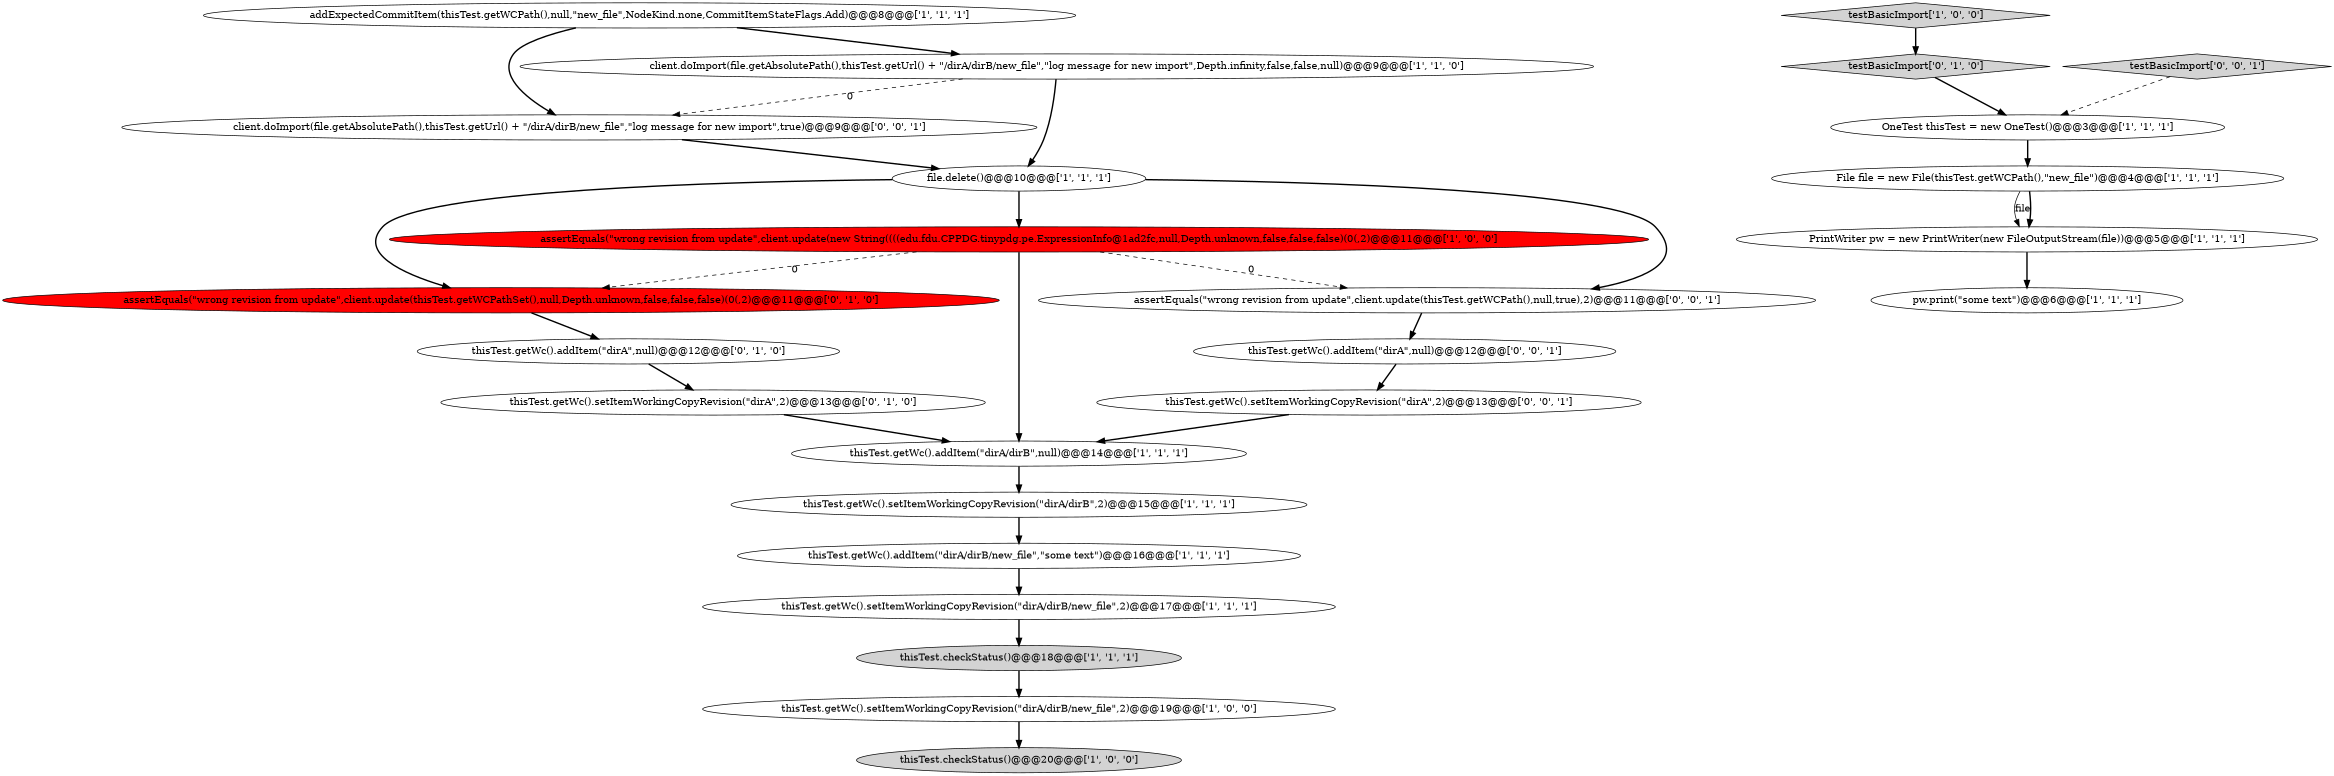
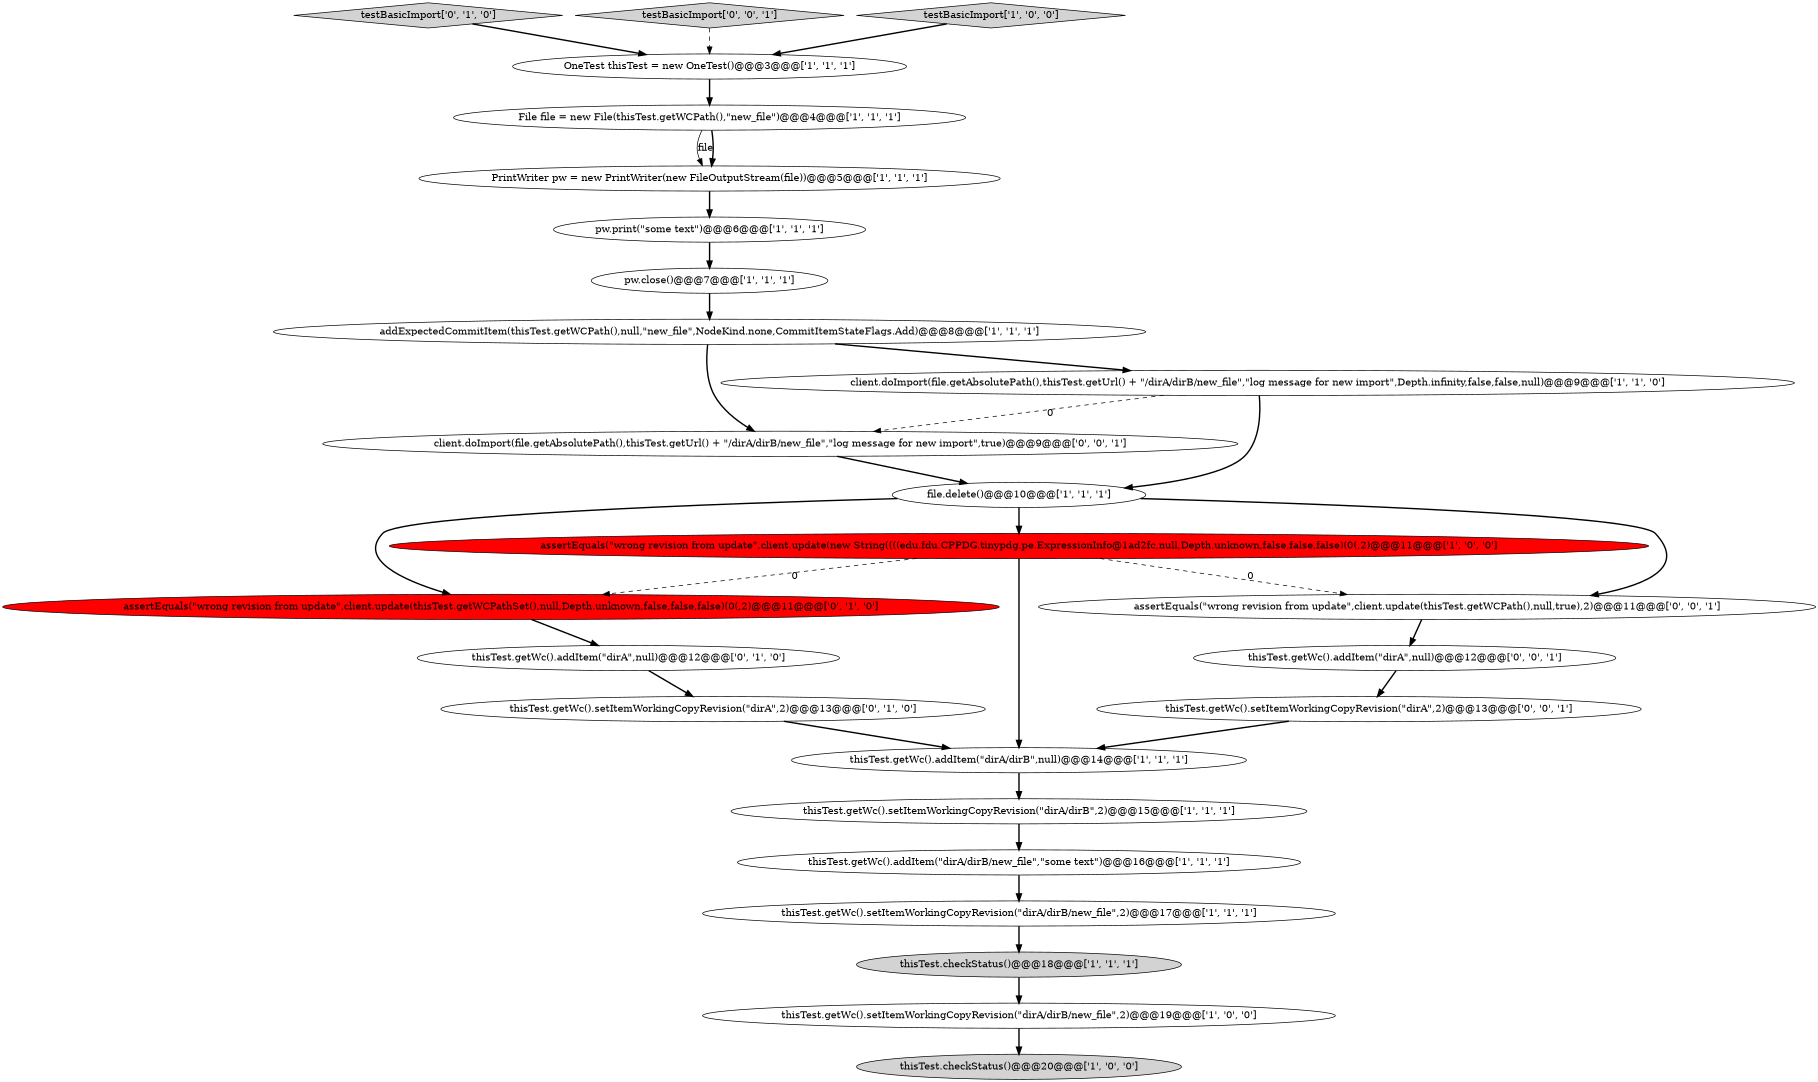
  digraph {
    node [fillcolor=white shape=ellipse style=filled]
    edge [style=bold]
    n1 [label="thisTest.getWc().setItemWorkingCopyRevision(\"dirA\",2)@@@13@@@['0', '0', '1']"]
    n2 [label="thisTest.getWc().addItem(\"dirA/dirB\",null)@@@14@@@['1', '1', '1']"]
    n3 [label="thisTest.getWc().setItemWorkingCopyRevision(\"dirA/dirB\",2)@@@15@@@['1', '1', '1']"]
    n4 [label="thisTest.getWc().addItem(\"dirA/dirB/new_file\",\"some text\")@@@16@@@['1', '1', '1']"]
    n5 [label="thisTest.getWc().setItemWorkingCopyRevision(\"dirA/dirB/new_file\",2)@@@17@@@['1', '1', '1']"]
    n6 [fillcolor=red label="assertEquals(\"wrong revision from update\",client.update(new String((((edu.fdu.CPPDG.tinypdg.pe.ExpressionInfo@1ad2fc,null,Depth.unknown,false,false,false)(0(,2)@@@11@@@['1', '0', '0']"]
    n7 [label="assertEquals(\"wrong revision from update\",client.update(thisTest.getWCPath(),null,true),2)@@@11@@@['0', '0', '1']"]
    n8 [fillcolor=red label="assertEquals(\"wrong revision from update\",client.update(thisTest.getWCPathSet(),null,Depth.unknown,false,false,false)(0(,2)@@@11@@@['0', '1', '0']"]
    n9 [label="thisTest.getWc().addItem(\"dirA\",null)@@@12@@@['0', '0', '1']"]
    n10 [label="thisTest.getWc().addItem(\"dirA\",null)@@@12@@@['0', '1', '0']"]
    n11 [label="thisTest.getWc().setItemWorkingCopyRevision(\"dirA\",2)@@@13@@@['0', '1', '0']"]
    n12 [label="OneTest thisTest = new OneTest()@@@3@@@['1', '1', '1']"]
    n13 [label="File file = new File(thisTest.getWCPath(),\"new_file\")@@@4@@@['1', '1', '1']"]
    n14 [label="PrintWriter pw = new PrintWriter(new FileOutputStream(file))@@@5@@@['1', '1', '1']"]
    n15 [fillcolor=lightgray label="thisTest.checkStatus()@@@18@@@['1', '1', '1']"]
    n16 [label="thisTest.getWc().setItemWorkingCopyRevision(\"dirA/dirB/new_file\",2)@@@19@@@['1', '0', '0']"]
    n17 [fillcolor=lightgray label="thisTest.checkStatus()@@@20@@@['1', '0', '0']"]
    n18 [label="file.delete()@@@10@@@['1', '1', '1']"]
    n19 [label="pw.print(\"some text\")@@@6@@@['1', '1', '1']"]
    n20 [fillcolor=lightgray label="testBasicImport['0', '1', '0']" shape=diamond]
    n21 [label="client.doImport(file.getAbsolutePath(),thisTest.getUrl() + \"/dirA/dirB/new_file\",\"log message for new import\",true)@@@9@@@['0', '0', '1']"]
+   n22 [label="pw.close()@@@7@@@['1', '1', '1']"]
    n23 [label="addExpectedCommitItem(thisTest.getWCPath(),null,\"new_file\",NodeKind.none,CommitItemStateFlags.Add)@@@8@@@['1', '1', '1']"]
    n24 [label="client.doImport(file.getAbsolutePath(),thisTest.getUrl() + \"/dirA/dirB/new_file\",\"log message for new import\",Depth.infinity,false,false,null)@@@9@@@['1', '1', '0']"]
    n25 [fillcolor=lightgray label="testBasicImport['0', '0', '1']" shape=diamond]
    n26 [fillcolor=lightgray label="testBasicImport['1', '0', '0']" shape=diamond]
    n1 -> n2
    n2 -> n3
    n3 -> n4
    n4 -> n5
    n5 -> n15
    n6 -> n2
    n6 -> n7 [label=0 style=dashed]
    n6 -> n8 [label=0 style=dashed]
    n7 -> n9
    n8 -> n10
    n9 -> n1
    n10 -> n11
    n11 -> n2
    n12 -> n13
    n13 -> n14 [label=file style=solid]
    n13 -> n14
    n14 -> n19
    n15 -> n16
    n16 -> n17
    n18 -> n6
    n18 -> n7
    n18 -> n8
+   n19 -> n22
    n20 -> n12
    n21 -> n18
+   n22 -> n23
    n23 -> n21
    n23 -> n24
    n24 -> n18
    n24 -> n21 [label=0 style=dashed]
    n25 -> n12 [style=dashed]
-   n26 -> n20
+   n26 -> n12
  }
